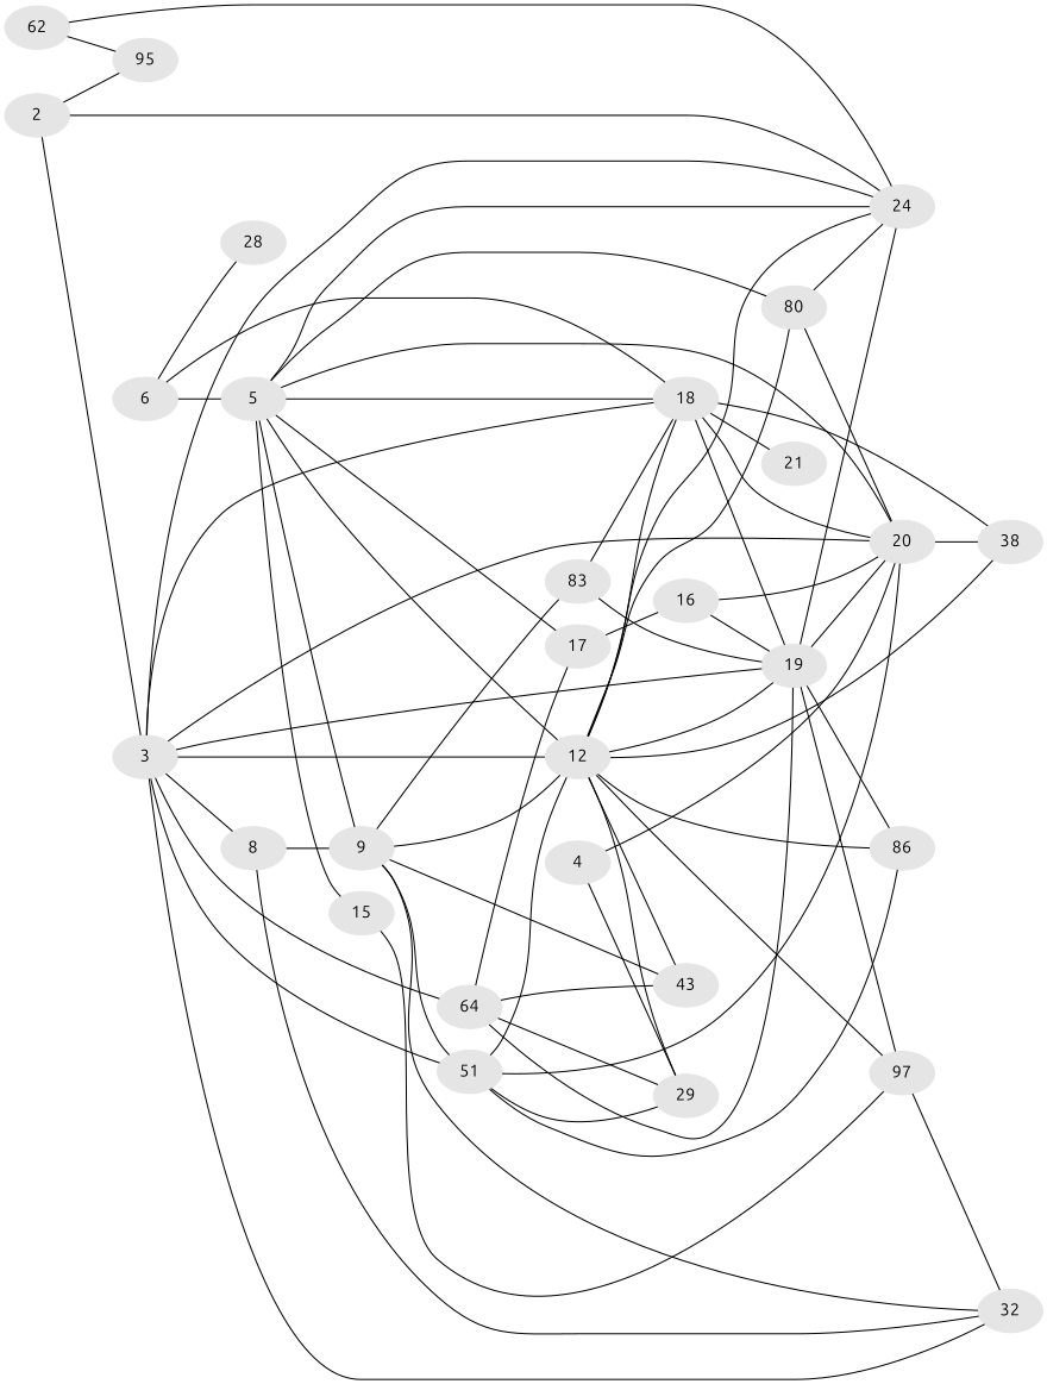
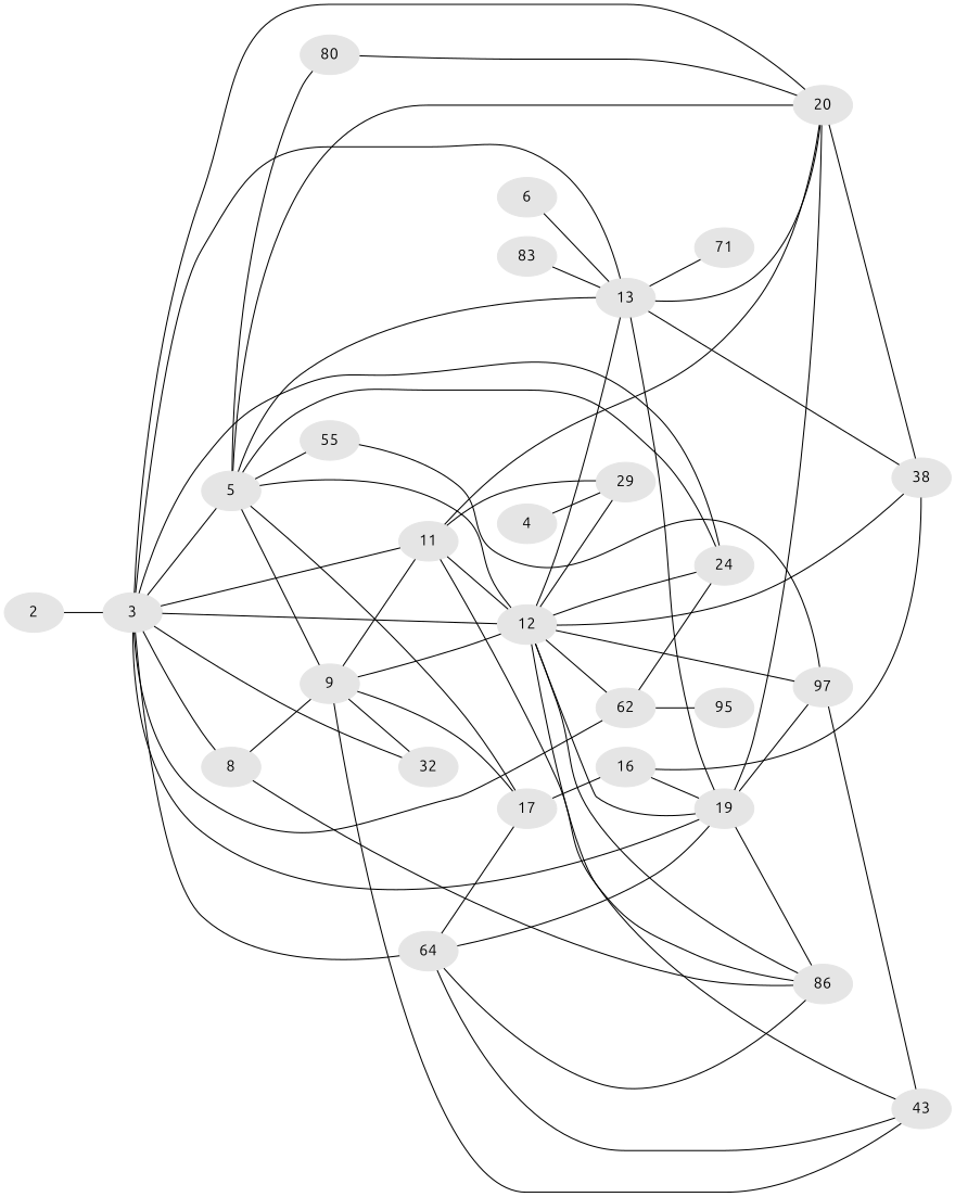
  graph {
    fontname=Ubuntu
    rankdir=LR
    node [color=gray90 fontname=Ubuntu style=filled]
    edge [fontname=Ubuntu weight=1.0]
-   18
+   18 [label=13]
    19
    20
    n4 [label=38]
-   21
+   21 [label=71]
    2
    3
    24
    n9 [label=95]
    5
    8
    12
    n13 [label=64]
    n14 [label=62]
    32
-   11 [label=51]
+   11
    9
    n18 [label=80]
-   15
+   15 [label=55]
    17
    n21 [label=86]
    n22 [label=83]
    n23 [label=43]
    29
    n25 [label=97]
    4
    16
    6
-   28
    18 -- 19 [weight=2.0]
    18 -- 20
    18 -- n4
    18 -- 21
    19 -- 20
-   19 -- 24
    19 -- n21
    19 -- n25
    20 -- n4
    2 -- 3
-   2 -- 24
-   2 -- n9
    3 -- 18 [weight=2.0]
    3 -- 19
    3 -- 20
    3 -- 24
-   6 -- 5 [weight=3.0]
+   3 -- 5 [weight=3.0]
    3 -- 8
    3 -- 12 [weight=2.0]
    3 -- n13 [weight=2.0]
+   3 -- n14
    3 -- 32
    3 -- 11
    5 -- 18 [weight=3.0]
    5 -- 20 [weight=3.0]
    5 -- 24 [weight=3.0]
    5 -- 12 [weight=5.0]
    5 -- 9 [weight=3.0]
    5 -- n18
    5 -- 15
    5 -- 17
    8 -- 9
-   8 -- 32
+   8 -- n21
    12 -- 18
    12 -- 19
    12 -- n4
    12 -- 24 [weight=2.0]
-   12 -- n18
+   12 -- n14
    12 -- n21
    12 -- n23
    12 -- 29 [weight=2.0]
    12 -- n25
    n13 -- 19
    n13 -- 17
    n13 -- n23
-   n13 -- 29
+   n13 -- n21
    n14 -- 24
    n14 -- n9
    11 -- 20
    11 -- 12
    11 -- n21
    11 -- 29
    9 -- 12 [weight=2.0]
    9 -- 32
    9 -- 11
-   9 -- n22
+   9 -- 17
    9 -- n23
    n18 -- 20
-   n18 -- 24
    15 -- n25
    17 -- 16
    n22 -- 18
-   n22 -- 19
-   n25 -- 32
-   4 -- 20
+   n25 -- n23
    4 -- 29
    16 -- 19 [weight=2.0]
-   16 -- 20
+   16 -- n4
    6 -- 18
-   6 -- 28
  }
